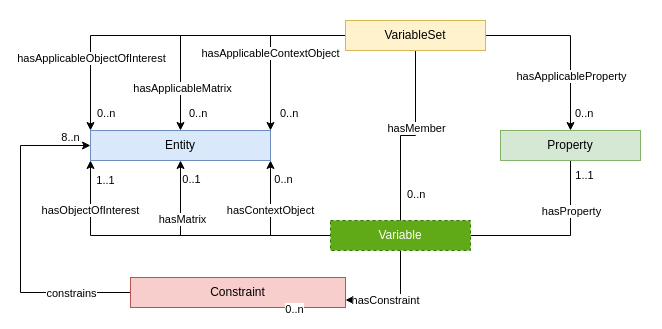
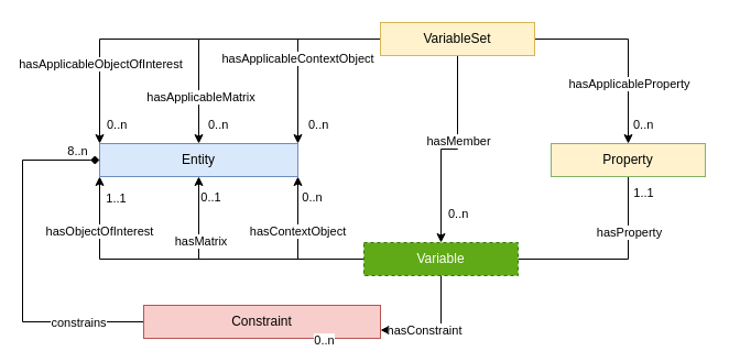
  <mxCell id="0" />
  <mxCell id="1" parent="0" />
  <mxCell id="2" style="edgeStyle=orthogonalEdgeStyle;rounded=0;orthogonalLoop=1;jettySize=auto;html=1;entryX=1;entryY=0.75;entryDx=0;entryDy=0;exitX=0.5;exitY=1;exitDx=0;exitDy=0;" parent="1" source="12" target="27" edge="1"><mxGeometry relative="1" as="geometry" /></mxCell>
  <mxCell id="3" value="hasConstraint" style="edgeLabel;html=1;align=center;verticalAlign=middle;resizable=0;points=[];" parent="2" connectable="0" vertex="1"><mxGeometry x="0.062" y="2" relative="1" as="geometry"><mxPoint x="-10" y="-2" as="offset" /></mxGeometry></mxCell>
  <mxCell id="4" style="edgeStyle=orthogonalEdgeStyle;rounded=0;orthogonalLoop=1;jettySize=auto;html=1;entryX=0.5;entryY=1;entryDx=0;entryDy=0;" parent="1" source="12" target="24" edge="1"><mxGeometry relative="1" as="geometry" /></mxCell>
  <mxCell id="5" value="hasMatrix" style="edgeLabel;html=1;align=center;verticalAlign=middle;resizable=0;points=[];" parent="4" connectable="0" vertex="1"><mxGeometry x="0.484" y="-1" relative="1" as="geometry"><mxPoint as="offset" /></mxGeometry></mxCell>
  <mxCell id="6" value="0..1" style="edgeLabel;html=1;align=center;verticalAlign=middle;resizable=0;points=[];" parent="4" connectable="0" vertex="1"><mxGeometry x="0.84" y="-4" relative="1" as="geometry"><mxPoint x="6" as="offset" /></mxGeometry></mxCell>
  <mxCell id="7" value="hasContextObject" style="edgeStyle=orthogonalEdgeStyle;rounded=0;orthogonalLoop=1;jettySize=auto;html=1;entryX=1;entryY=1;entryDx=0;entryDy=0;" parent="1" source="12" target="24" edge="1"><mxGeometry x="0.259" relative="1" as="geometry"><mxPoint as="offset" /></mxGeometry></mxCell>
  <mxCell id="8" style="edgeStyle=orthogonalEdgeStyle;rounded=0;orthogonalLoop=1;jettySize=auto;html=1;entryX=0;entryY=1;entryDx=0;entryDy=0;" parent="1" source="12" target="24" edge="1"><mxGeometry relative="1" as="geometry" /></mxCell>
  <mxCell id="9" value="hasObjectOfInterest" style="edgeLabel;html=1;align=center;verticalAlign=middle;resizable=0;points=[];" parent="8" connectable="0" vertex="1"><mxGeometry x="0.689" y="1" relative="1" as="geometry"><mxPoint as="offset" /></mxGeometry></mxCell>
  <mxCell id="10" style="edgeStyle=orthogonalEdgeStyle;rounded=0;orthogonalLoop=1;jettySize=auto;html=1;entryX=0.5;entryY=1;entryDx=0;entryDy=0;endArrow=none;" parent="1" source="12" target="13" edge="1"><mxGeometry relative="1" as="geometry"><mxPoint x="574" y="164" as="targetPoint" /></mxGeometry></mxCell>
  <mxCell id="11" value="hasProperty" style="edgeLabel;html=1;align=center;verticalAlign=middle;resizable=0;points=[];" parent="10" connectable="0" vertex="1"><mxGeometry x="-0.543" y="-1" relative="1" as="geometry"><mxPoint x="60" y="-26" as="offset" /></mxGeometry></mxCell>
  <mxCell id="12" value="Variable" style="rounded=0;whiteSpace=wrap;html=1;fillColor=#60a917;strokeColor=#2D7600;fontColor=#ffffff;dashed=1;" parent="1" vertex="1"><mxGeometry x="330" y="220" width="140" height="30" as="geometry" /></mxCell>
- <mxCell id="13" value="Property" style="rounded=0;whiteSpace=wrap;html=1;fillColor=#d5e8d4;strokeColor=#82b366;" parent="1" vertex="1"><mxGeometry x="500" y="130" width="140" height="30" as="geometry" /></mxCell>
- <mxCell id="14" style="edgeStyle=orthogonalEdgeStyle;rounded=0;orthogonalLoop=1;jettySize=auto;html=1;entryX=0.5;entryY=0;entryDx=0;entryDy=0;endArrow=none;" parent="1" source="23" target="12" edge="1"><mxGeometry relative="1" as="geometry" /></mxCell>
+ <mxCell id="13" value="Property" style="rounded=0;whiteSpace=wrap;html=1;fillColor=#fff2cc;strokeColor=#82b366;" parent="1" vertex="1"><mxGeometry x="500" y="130" width="140" height="30" as="geometry" /></mxCell>
+ <mxCell id="14" style="edgeStyle=orthogonalEdgeStyle;rounded=0;orthogonalLoop=1;jettySize=auto;html=1;entryX=0.5;entryY=0;entryDx=0;entryDy=0;" parent="1" source="23" target="12" edge="1"><mxGeometry relative="1" as="geometry" /></mxCell>
  <mxCell id="15" value="hasMember" style="edgeLabel;html=1;align=center;verticalAlign=middle;resizable=0;points=[];" parent="14" connectable="0" vertex="1"><mxGeometry x="-0.165" relative="1" as="geometry"><mxPoint as="offset" /></mxGeometry></mxCell>
  <mxCell id="16" style="edgeStyle=orthogonalEdgeStyle;rounded=0;orthogonalLoop=1;jettySize=auto;html=1;" parent="1" source="23" target="13" edge="1"><mxGeometry relative="1" as="geometry" /></mxCell>
  <mxCell id="17" value="hasApplicableProperty" style="edgeLabel;html=1;align=center;verticalAlign=middle;resizable=0;points=[];" parent="16" connectable="0" vertex="1"><mxGeometry x="0.385" relative="1" as="geometry"><mxPoint as="offset" /></mxGeometry></mxCell>
  <mxCell id="18" style="edgeStyle=orthogonalEdgeStyle;rounded=0;orthogonalLoop=1;jettySize=auto;html=1;entryX=0.5;entryY=0;entryDx=0;entryDy=0;" parent="1" source="23" target="24" edge="1"><mxGeometry relative="1" as="geometry" /></mxCell>
  <mxCell id="19" value="hasApplicableMatrix" style="edgeLabel;html=1;align=center;verticalAlign=middle;resizable=0;points=[];" parent="18" connectable="0" vertex="1"><mxGeometry x="0.671" y="1" relative="1" as="geometry"><mxPoint as="offset" /></mxGeometry></mxCell>
  <mxCell id="20" value="hasApplicableContextObject" style="edgeStyle=orthogonalEdgeStyle;rounded=0;orthogonalLoop=1;jettySize=auto;html=1;entryX=1;entryY=0;entryDx=0;entryDy=0;" parent="1" source="23" target="24" edge="1"><mxGeometry x="0.097" relative="1" as="geometry"><mxPoint as="offset" /></mxGeometry></mxCell>
  <mxCell id="21" style="edgeStyle=orthogonalEdgeStyle;rounded=0;orthogonalLoop=1;jettySize=auto;html=1;entryX=0;entryY=0;entryDx=0;entryDy=0;" parent="1" source="23" target="24" edge="1"><mxGeometry relative="1" as="geometry" /></mxCell>
  <mxCell id="22" value="hasApplicableObjectOfInterest" style="edgeLabel;html=1;align=center;verticalAlign=middle;resizable=0;points=[];" parent="21" connectable="0" vertex="1"><mxGeometry x="0.524" relative="1" as="geometry"><mxPoint y="10" as="offset" /></mxGeometry></mxCell>
  <mxCell id="23" value="VariableSet" style="rounded=0;whiteSpace=wrap;html=1;fillColor=#fff2cc;strokeColor=#d6b656;" parent="1" vertex="1"><mxGeometry x="345" y="20" width="140" height="30" as="geometry" /></mxCell>
  <mxCell id="24" value="Entity" style="rounded=0;whiteSpace=wrap;html=1;fillColor=#dae8fc;strokeColor=#6c8ebf;" parent="1" vertex="1"><mxGeometry x="90" y="130" width="180" height="30" as="geometry" /></mxCell>
- <mxCell id="25" style="edgeStyle=orthogonalEdgeStyle;rounded=0;orthogonalLoop=1;jettySize=auto;html=1;entryX=0;entryY=0.5;entryDx=0;entryDy=0;exitX=0;exitY=0.5;exitDx=0;exitDy=0;" parent="1" source="27" target="24" edge="1"><mxGeometry relative="1" as="geometry"><mxPoint x="130" y="316" as="sourcePoint" /><mxPoint x="90" y="138.5" as="targetPoint" /><Array as="points"><mxPoint x="20" y="292" /><mxPoint x="20" y="145" /></Array></mxGeometry></mxCell>
+ <mxCell id="25" style="edgeStyle=orthogonalEdgeStyle;rounded=0;orthogonalLoop=1;jettySize=auto;html=1;entryX=0;entryY=0.5;entryDx=0;entryDy=0;exitX=0;exitY=0.5;exitDx=0;exitDy=0;endArrow=diamond;" parent="1" source="27" target="24" edge="1"><mxGeometry relative="1" as="geometry"><mxPoint x="130" y="316" as="sourcePoint" /><mxPoint x="90" y="138.5" as="targetPoint" /><Array as="points"><mxPoint x="20" y="292" /><mxPoint x="20" y="145" /></Array></mxGeometry></mxCell>
  <mxCell id="26" value="constrains" style="edgeLabel;html=1;align=center;verticalAlign=middle;resizable=0;points=[];" parent="25" connectable="0" vertex="1"><mxGeometry x="-0.63" relative="1" as="geometry"><mxPoint as="offset" /></mxGeometry></mxCell>
  <mxCell id="27" value="Constraint" style="rounded=0;whiteSpace=wrap;html=1;fillColor=#f8cecc;strokeColor=#b85450;" parent="1" vertex="1"><mxGeometry x="130" y="277" width="215" height="30" as="geometry" /></mxCell>
  <mxCell id="28" value="0..n" style="edgeLabel;html=1;align=center;verticalAlign=middle;resizable=0;points=[];" parent="1" connectable="0" vertex="1"><mxGeometry x="203" y="192" as="geometry"><mxPoint x="79" y="-14" as="offset" /></mxGeometry></mxCell>
  <mxCell id="29" value="1..1" style="edgeLabel;html=1;align=center;verticalAlign=middle;resizable=0;points=[];" parent="1" connectable="0" vertex="1"><mxGeometry x="217" y="198" as="geometry"><mxPoint x="-113" y="-19" as="offset" /></mxGeometry></mxCell>
  <mxCell id="30" value="8..n" style="edgeLabel;html=1;align=center;verticalAlign=middle;resizable=0;points=[];" parent="1" connectable="0" vertex="1"><mxGeometry x="220" y="208" as="geometry"><mxPoint x="-151" y="-72" as="offset" /></mxGeometry></mxCell>
  <mxCell id="31" value="1..1" style="edgeLabel;html=1;align=center;verticalAlign=middle;resizable=0;points=[];" parent="1" connectable="0" vertex="1"><mxGeometry x="212" y="223" as="geometry"><mxPoint x="371" y="-49" as="offset" /></mxGeometry></mxCell>
  <mxCell id="32" value="0..n" style="edgeLabel;html=1;align=center;verticalAlign=middle;resizable=0;points=[];" parent="1" connectable="0" vertex="1"><mxGeometry x="248" y="244" as="geometry"><mxPoint x="45" y="64" as="offset" /></mxGeometry></mxCell>
  <mxCell id="33" value="&lt;span style=&quot;color: rgb(0, 0, 0); font-family: Helvetica; font-size: 11px; font-style: normal; font-variant-ligatures: normal; font-variant-caps: normal; font-weight: 400; letter-spacing: normal; orphans: 2; text-align: center; text-indent: 0px; text-transform: none; widows: 2; word-spacing: 0px; -webkit-text-stroke-width: 0px; background-color: rgb(255, 255, 255); text-decoration-thickness: initial; text-decoration-style: initial; text-decoration-color: initial; float: none; display: inline !important;&quot;&gt;0..n&lt;/span&gt;" style="text;whiteSpace=wrap;html=1;" parent="1" vertex="1"><mxGeometry x="278" y="99" width="46" height="18" as="geometry" /></mxCell>
  <mxCell id="34" value="&lt;span style=&quot;color: rgb(0, 0, 0); font-family: Helvetica; font-size: 11px; font-style: normal; font-variant-ligatures: normal; font-variant-caps: normal; font-weight: 400; letter-spacing: normal; orphans: 2; text-align: center; text-indent: 0px; text-transform: none; widows: 2; word-spacing: 0px; -webkit-text-stroke-width: 0px; background-color: rgb(255, 255, 255); text-decoration-thickness: initial; text-decoration-style: initial; text-decoration-color: initial; float: none; display: inline !important;&quot;&gt;0..n&lt;/span&gt;" style="text;whiteSpace=wrap;html=1;" parent="1" vertex="1"><mxGeometry x="187" y="99" width="30" height="23" as="geometry" /></mxCell>
  <mxCell id="35" value="&lt;span style=&quot;color: rgb(0, 0, 0); font-family: Helvetica; font-size: 11px; font-style: normal; font-variant-ligatures: normal; font-variant-caps: normal; font-weight: 400; letter-spacing: normal; orphans: 2; text-align: center; text-indent: 0px; text-transform: none; widows: 2; word-spacing: 0px; -webkit-text-stroke-width: 0px; background-color: rgb(255, 255, 255); text-decoration-thickness: initial; text-decoration-style: initial; text-decoration-color: initial; float: none; display: inline !important;&quot;&gt;0..n&lt;/span&gt;" style="text;whiteSpace=wrap;html=1;" parent="1" vertex="1"><mxGeometry x="95" y="99" width="47" height="36" as="geometry" /></mxCell>
  <mxCell id="36" value="&lt;span style=&quot;color: rgb(0, 0, 0); font-family: Helvetica; font-size: 11px; font-style: normal; font-variant-ligatures: normal; font-variant-caps: normal; font-weight: 400; letter-spacing: normal; orphans: 2; text-align: center; text-indent: 0px; text-transform: none; widows: 2; word-spacing: 0px; -webkit-text-stroke-width: 0px; background-color: rgb(255, 255, 255); text-decoration-thickness: initial; text-decoration-style: initial; text-decoration-color: initial; float: none; display: inline !important;&quot;&gt;0..n&lt;/span&gt;" style="text;whiteSpace=wrap;html=1;" parent="1" vertex="1"><mxGeometry x="573" y="99" width="46" height="36" as="geometry" /></mxCell>
  <mxCell id="37" value="&lt;span style=&quot;color: rgb(0, 0, 0); font-family: Helvetica; font-size: 11px; font-style: normal; font-variant-ligatures: normal; font-variant-caps: normal; font-weight: 400; letter-spacing: normal; orphans: 2; text-align: center; text-indent: 0px; text-transform: none; widows: 2; word-spacing: 0px; -webkit-text-stroke-width: 0px; background-color: rgb(255, 255, 255); text-decoration-thickness: initial; text-decoration-style: initial; text-decoration-color: initial; float: none; display: inline !important;&quot;&gt;0..n&lt;/span&gt;" style="text;whiteSpace=wrap;html=1;" parent="1" vertex="1"><mxGeometry x="405" y="180" width="47" height="36" as="geometry" /></mxCell>
